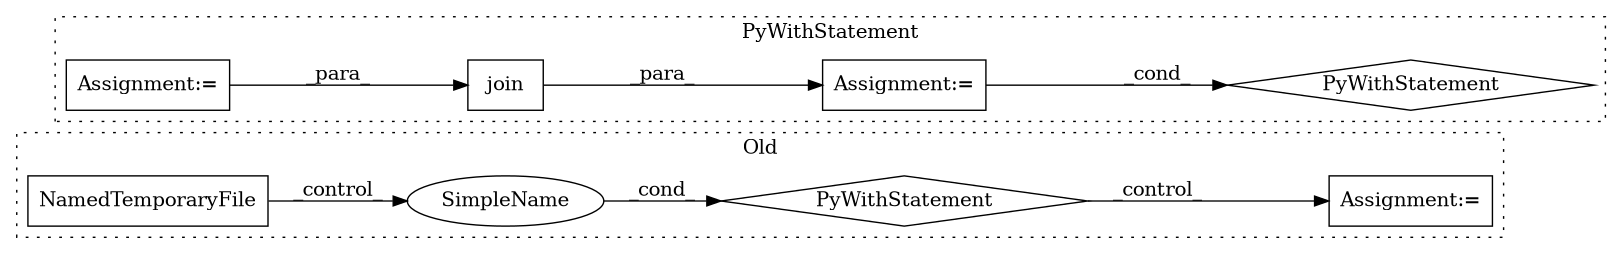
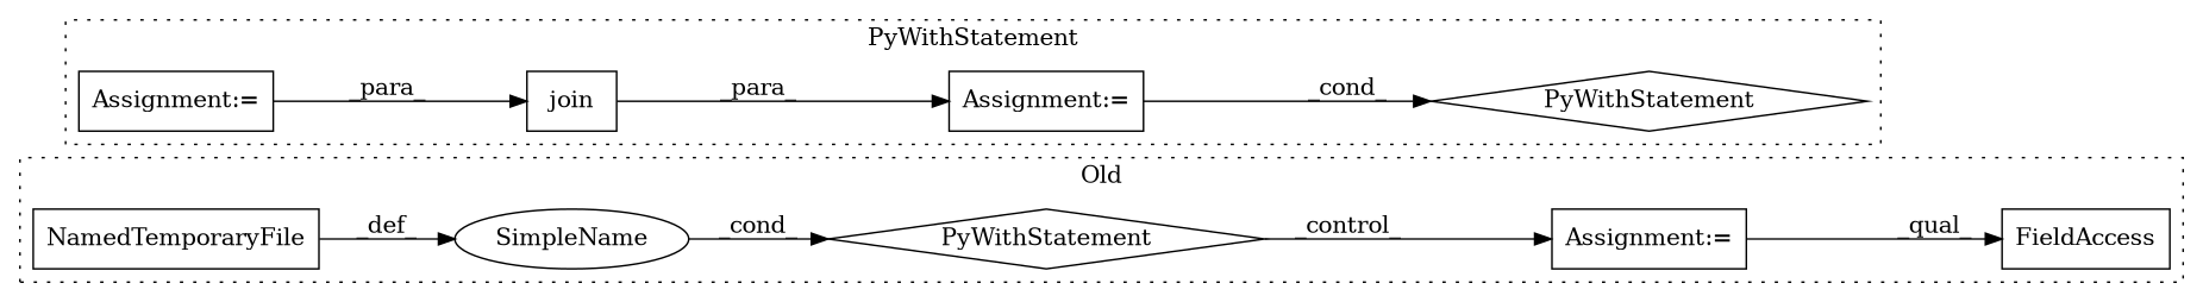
  digraph {
    rankdir=LR
    node [a=7 l="10,2" shape=box]
    n1 [a=32 l=20 label=NamedTemporaryFile s=1458]
    n2 [a=104 label=PyWithStatement s="1439,1478" shape=diamond]
    n3 [a=42 label=SimpleName shape=ellipse l=""]
    n4 [l=2 label="Assignment:=" s=1519]
+   n5 [a=22 l=7 label=FieldAccess s=1739]
    n6 [a=32 l="14,-3" label=join s="1445,1575"]
    n7 [l=1 label="Assignment:=" s=1420]
    n8 [a=104 label=PyWithStatement s="1704,1742" shape=diamond]
    n9 [l=29 label="Assignment:=" s=1540]
    subgraph cluster_1 {
      label=Old
      style=dotted
      n1
      n2
      n3
      n4
+     n5
    }
    subgraph cluster_2 {
      label=PyWithStatement
      style=dotted
      n6
      n7
      n8
      n9
    }
-   n1 -> n3 [label=_control_]
+   n1 -> n3 [label=_def_]
    n2 -> n4 [label=_control_]
    n3 -> n2 [label=_cond_]
+   n4 -> n5 [label=_qual_]
    n6 -> n7 [label=_para_]
    n7 -> n8 [label=_cond_]
    n9 -> n6 [label=_para_]
  }
